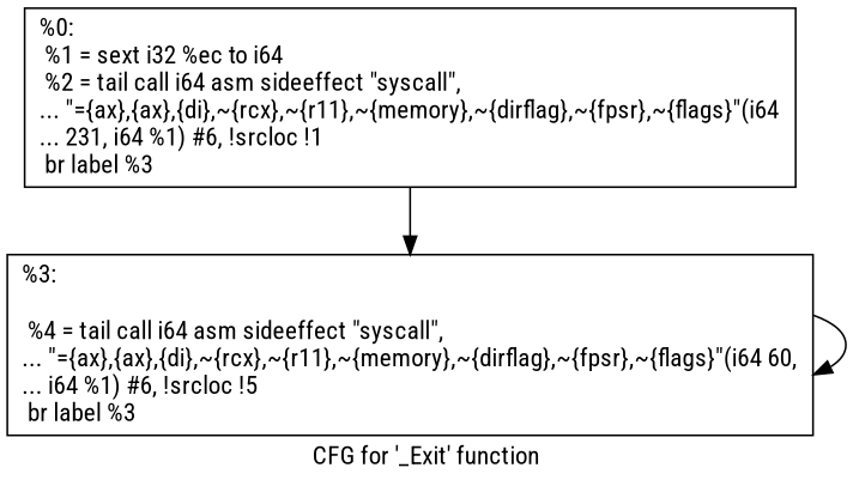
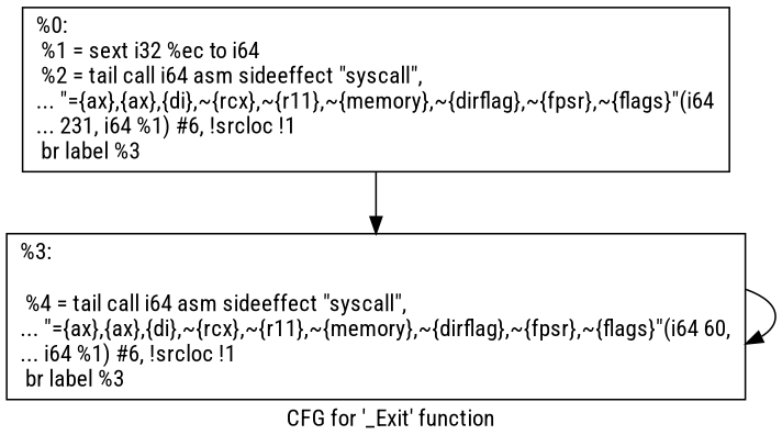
  digraph {
    label="CFG for '_Exit' function"
    fontname="Roboto Condensed"
    node [shape=record fontname="Roboto Condensed"]
    edge [fontname="Roboto Condensed"]
    n1 [label="{%0:\l  %1 = sext i32 %ec to i64\l  %2 = tail call i64 asm sideeffect \"syscall\",\l... \"=\{ax\},\{ax\},\{di\},~\{rcx\},~\{r11\},~\{memory\},~\{dirflag\},~\{fpsr\},~\{flags\}\"(i64\l... 231, i64 %1) #6, !srcloc !1\l  br label %3\l}"]
-   n2 [label="{%3:\l\l  %4 = tail call i64 asm sideeffect \"syscall\",\l... \"=\{ax\},\{ax\},\{di\},~\{rcx\},~\{r11\},~\{memory\},~\{dirflag\},~\{fpsr\},~\{flags\}\"(i64 60,\l... i64 %1) #6, !srcloc !5\l  br label %3\l}"]
+   n2 [label="{%3:\l\l  %4 = tail call i64 asm sideeffect \"syscall\",\l... \"=\{ax\},\{ax\},\{di\},~\{rcx\},~\{r11\},~\{memory\},~\{dirflag\},~\{fpsr\},~\{flags\}\"(i64 60,\l... i64 %1) #6, !srcloc !1\l  br label %3\l}"]
    n1 -> n2
    n2 -> n2
  }
